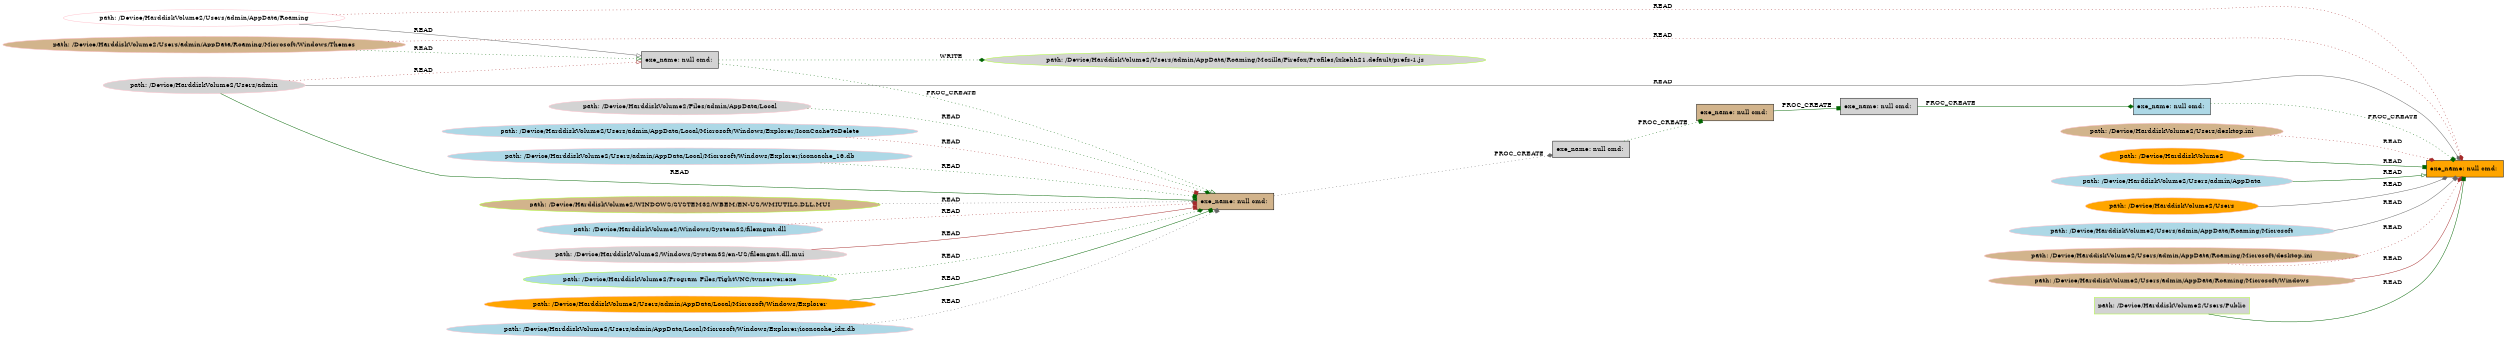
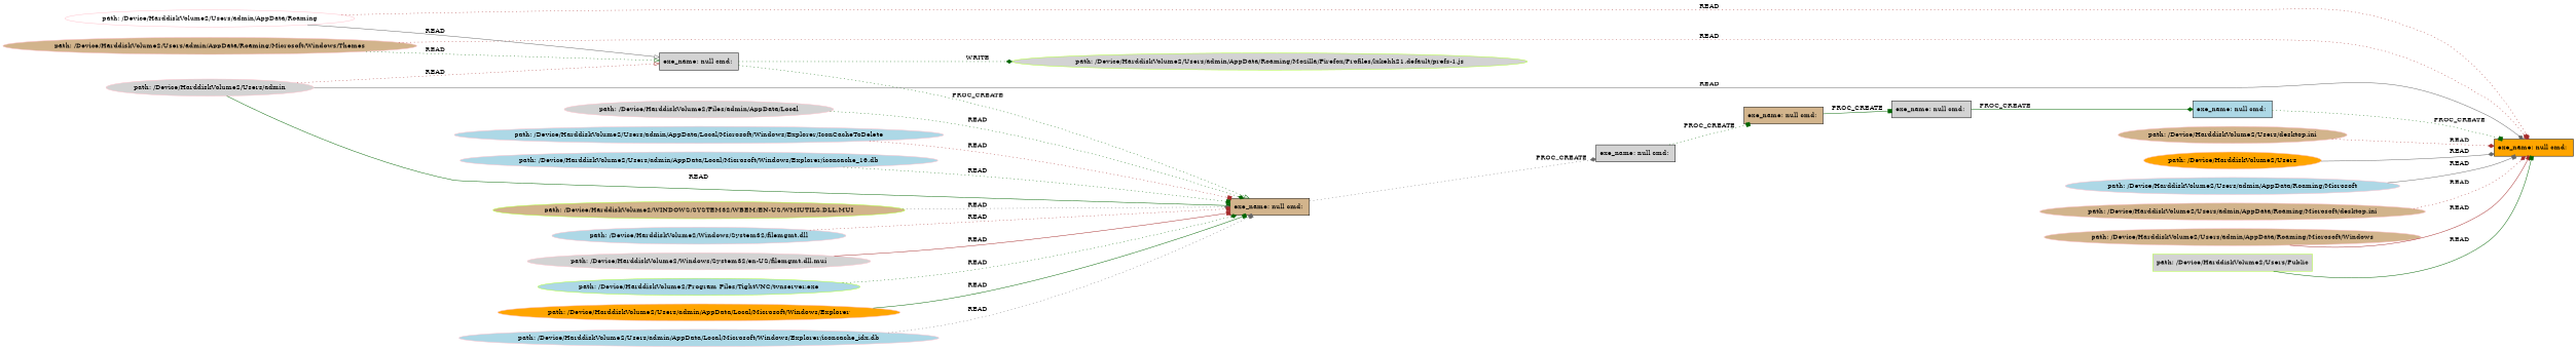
  digraph {
    rankdir=LR
    node [color=pink fillcolor=lightgrey shape=oval style=filled]
    edge [arrowhead=box color=darkgreen style=dotted]
    n1 [fillcolor=tan label="path: /Device/HarddiskVolume2/Users/admin/AppData/Roaming/Microsoft/Windows/Themes"]
    n2 [color=black label="exe_name: null cmd: " shape=box style="solid,filled"]
    n3 [color=black fillcolor=orange label="exe_name: null cmd: " shape=box style="solid,filled"]
    n4 [color=black fillcolor=tan label="exe_name: null cmd: " shape=box style="solid,filled"]
    n5 [color=greenyellow label="path: /Device/HarddiskVolume2/Users/admin/AppData/Roaming/Mozilla/Firefox/Profiles/lxkehh21.default/prefs-1.js"]
    n6 [color=black label="exe_name: null cmd: " shape=box style="solid,filled"]
    n7 [label="path: /Device/HarddiskVolume2/Users/admin"]
    n8 [fillcolor=white label="path: /Device/HarddiskVolume2/Users/admin/AppData/Roaming"]
    n9 [color=greenyellow fillcolor=lightblue label="path: /Device/HarddiskVolume2/Program Files/TightVNC/tvnserver.exe"]
    n10 [color=black fillcolor=tan label="exe_name: null cmd: " shape=box style="solid,filled"]
    n11 [color=greenyellow fillcolor=tan label="path: /Device/HarddiskVolume2/WINDOWS/SYSTEM32/WBEM/EN-US/WMIUTILS.DLL.MUI"]
    n12 [fillcolor=lightblue label="path: /Device/HarddiskVolume2/Windows/System32/filemgmt.dll"]
    n13 [label="path: /Device/HarddiskVolume2/Windows/System32/en-US/filemgmt.dll.mui"]
    n14 [label="path: /Device/HarddiskVolume2/Files/admin/AppData/Local"]
    n15 [fillcolor=orange label="path: /Device/HarddiskVolume2/Users/admin/AppData/Local/Microsoft/Windows/Explorer"]
    n16 [fillcolor=lightblue label="path: /Device/HarddiskVolume2/Users/admin/AppData/Local/Microsoft/Windows/Explorer/iconcache_idx.db"]
    n17 [fillcolor=lightblue label="path: /Device/HarddiskVolume2/Users/admin/AppData/Local/Microsoft/Windows/Explorer/IconCacheToDelete"]
    n18 [fillcolor=lightblue label="path: /Device/HarddiskVolume2/Users/admin/AppData/Local/Microsoft/Windows/Explorer/iconcache_16.db"]
    n19 [color=black label="exe_name: null cmd: " shape=box style="solid,filled"]
    n20 [color=black fillcolor=lightblue label="exe_name: null cmd: " shape=box style="solid,filled"]
    n21 [fillcolor=tan label="path: /Device/HarddiskVolume2/Users/desktop.ini"]
-   n22 [fillcolor=orange label="path: /Device/HarddiskVolume2"]
-   n23 [fillcolor=lightblue label="path: /Device/HarddiskVolume2/Users/admin/AppData"]
    n24 [fillcolor=orange label="path: /Device/HarddiskVolume2/Users"]
    n25 [fillcolor=lightblue label="path: /Device/HarddiskVolume2/Users/admin/AppData/Roaming/Microsoft"]
    n26 [fillcolor=tan label="path: /Device/HarddiskVolume2/Users/admin/AppData/Roaming/Microsoft/desktop.ini"]
    n27 [fillcolor=tan label="path: /Device/HarddiskVolume2/Users/admin/AppData/Roaming/Microsoft/Windows"]
    n28 [color=greenyellow label="path: /Device/HarddiskVolume2/Users/Public" shape=box]
    n1 -> n2 [arrowhead=onormal label=READ]
    n1 -> n3 [arrowhead=diamond color=brown label=READ]
    n2 -> n4 [arrowhead=onormal label=PROC_CREATE]
    n2 -> n5 [arrowhead=diamond label=WRITE]
    n4 -> n6 [arrowhead=diamond color=gray40 label=PROC_CREATE]
    n6 -> n10 [label=PROC_CREATE]
    n7 -> n2 [arrowhead=onormal color=brown label=READ]
    n7 -> n3 [arrowhead=diamond color=gray40 label=READ style=solid]
    n7 -> n4 [label=READ style=solid]
    n8 -> n2 [arrowhead=onormal color=gray40 label=READ style=solid]
    n8 -> n3 [arrowhead=diamond color=brown label=READ]
    n9 -> n4 [arrowhead=diamond label=READ]
    n10 -> n19 [label=PROC_CREATE style=solid]
    n11 -> n4 [arrowhead=diamond color=gray40 label=READ]
    n12 -> n4 [color=brown label=READ]
    n13 -> n4 [color=brown label=READ style=solid]
    n14 -> n4 [arrowhead=diamond label=READ]
    n15 -> n4 [label=READ style=solid]
    n16 -> n4 [color=gray40 label=READ]
    n17 -> n4 [color=brown label=READ]
    n18 -> n4 [label=READ]
    n19 -> n20 [arrowhead=diamond label=PROC_CREATE style=solid]
    n20 -> n3 [label=PROC_CREATE]
    n21 -> n3 [arrowhead=diamond color=brown label=READ]
-   n22 -> n3 [label=READ style=solid]
-   n23 -> n3 [arrowhead=onormal label=READ style=solid]
    n24 -> n3 [arrowhead=diamond color=gray40 label=READ style=solid]
    n25 -> n3 [color=gray40 label=READ style=solid]
    n26 -> n3 [arrowhead=diamond color=brown label=READ]
    n27 -> n3 [color=brown label=READ style=solid]
    n28 -> n3 [label=READ style=solid]
  }
